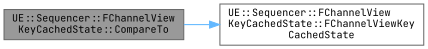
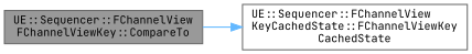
  digraph {
    rankdir=LR
    fontname="JetBrains Mono"
    node [fontname="JetBrains Mono" fontsize=10 shape=box style=filled]
-   n1 [color=gray40 fillcolor=grey60 fontcolor=black height=0.2 label="UE::Sequencer::FChannelView\lKeyCachedState::CompareTo" width=0.4]
+   n1 [color=gray40 fillcolor=grey60 fontcolor=black height=0.2 label="UE::Sequencer::FChannelView\lFChannelViewKey::CompareTo" width=0.4]
    n2 [color=grey40 fillcolor=white height=0.2 label="UE::Sequencer::FChannelView\lKeyCachedState::FChannelViewKey\lCachedState" width=0.4]
    n1 -> n2 [color=steelblue1 fontname="JetBrains Mono" fontsize=10 labelfontname=Helvetica labelfontsize=10 style=solid]
  }
